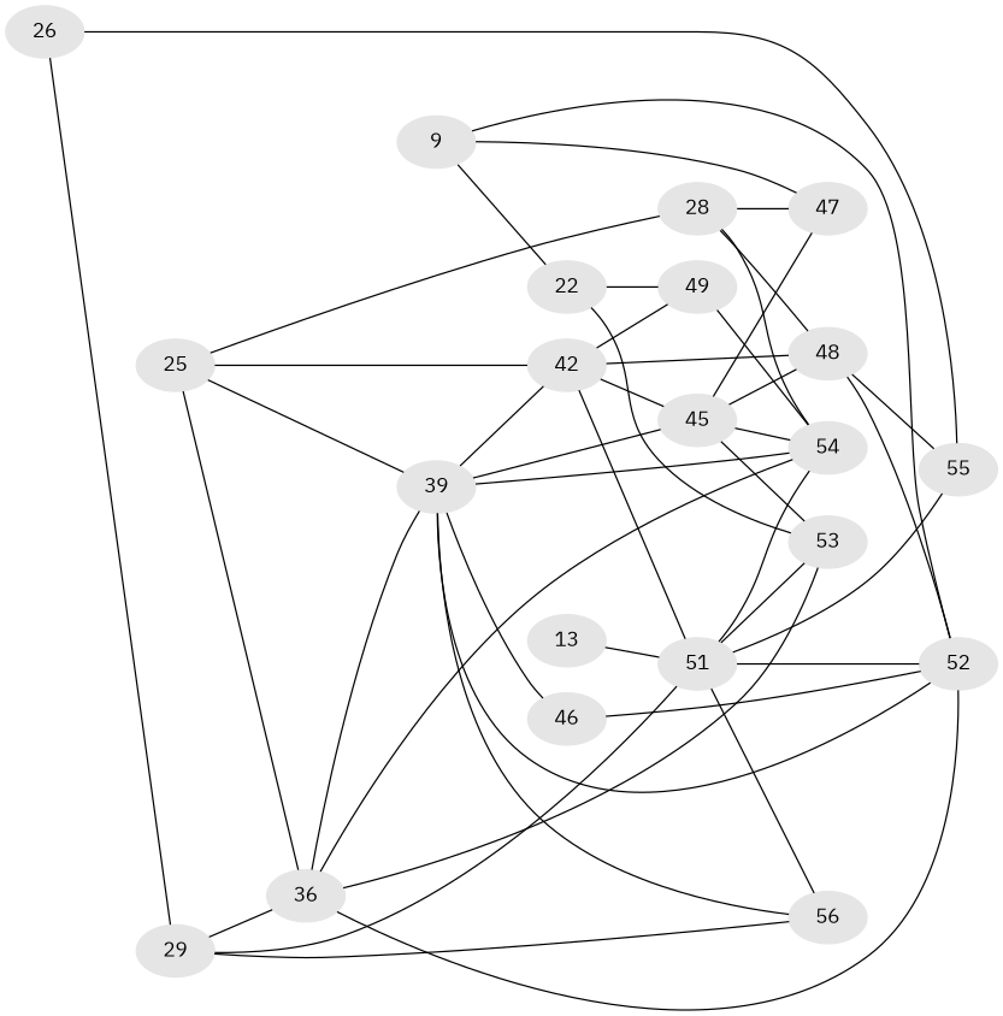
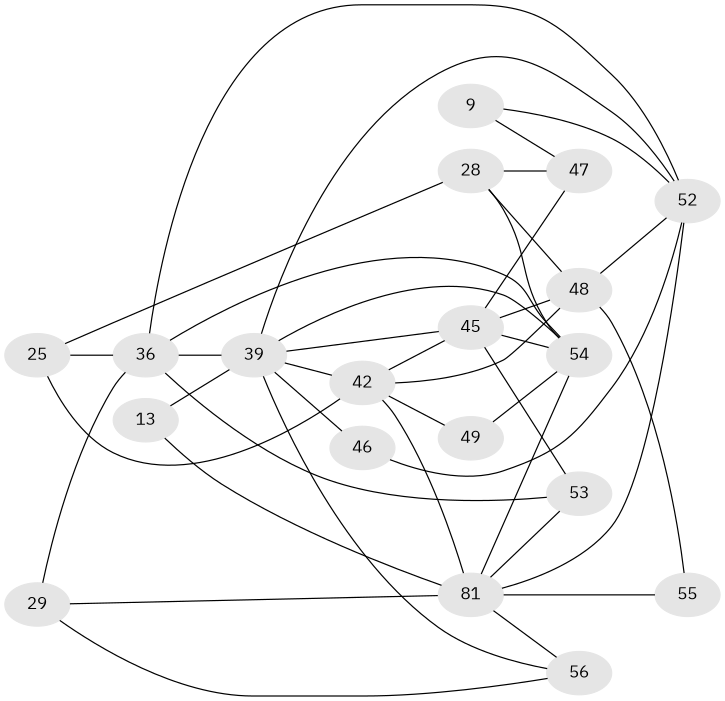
  graph {
    fontname="IBM Plex Mono"
    rankdir=LR
    node [color=gray90 fontname="IBM Plex Mono" style=filled]
    edge [fontname="IBM Plex Mono"]
-   22 [super="+21"]
    49
    53 [super="+31"]
    9
    47 [super="+14"]
    52 [super="+7+37"]
    39 [super="+3+5+24"]
    42 [super="+40+32"]
    54 [super="+23"]
    56 [super="+15"]
    45 [super="+1+8"]
    46
    13
-   51 [super="+34+27+41+38+50"]
+   51 [super="+34+27+41+38+50" label=81]
    55 [super="+12"]
    28 [super="+6"]
    48 [super="+44"]
    25
    36 [super="+33+35"]
-   26
    29
-   22 -- 49 [weight=2]
-   22 -- 53
    49 -- 54
-   9 -- 22
    9 -- 47 [weight=2]
    9 -- 52 [weight=2]
    39 -- 52
    39 -- 42
    39 -- 54
    39 -- 56
    39 -- 45 [weight=3]
    39 -- 46 [weight=2]
    42 -- 49
    42 -- 45
    42 -- 51 [weight=3]
    42 -- 48 [weight=3]
    45 -- 53
    45 -- 47 [weight=2]
    45 -- 54
    45 -- 48
    46 -- 52
-   25 -- 39 [weight=2]
+   13 -- 39 [weight=2]
    13 -- 51
    51 -- 53
    51 -- 52 [weight=3]
    51 -- 54 [weight=2]
    51 -- 56
    51 -- 55 [weight=3]
    28 -- 47
    28 -- 54 [weight=2]
    28 -- 48 [weight=2]
    48 -- 52
    48 -- 55
    25 -- 42 [weight=2]
    25 -- 28 [weight=2]
    25 -- 36
    36 -- 53
    36 -- 52 [weight=2]
    36 -- 39 [weight=2]
    36 -- 54
-   26 -- 55 [weight=2]
-   26 -- 29
    29 -- 56 [weight=2]
    29 -- 51
    29 -- 36 [weight=2]
  }
